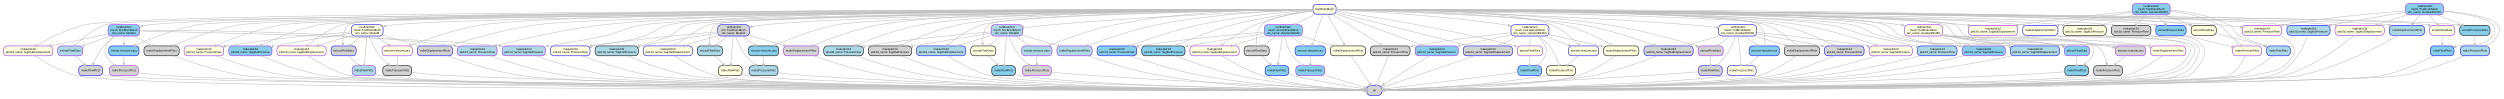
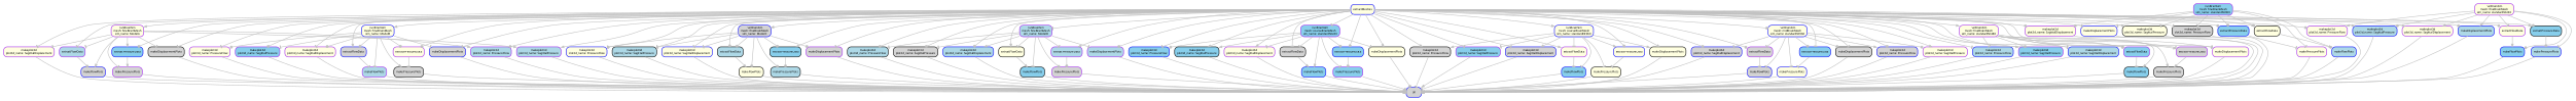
  digraph {
    bgcolor=white
    node [color=purple fillcolor=lightyellow fontname=sans fontsize=10 penwidth=2 shape=box style="rounded,filled"]
    edge [arrowhead=tee color=grey penwidth=2]
    n1 [color=blue fillcolor=lightgrey label=all]
    n2 [color=blue fillcolor=skyblue label="makeplot3d\nplot3d_name: PressureFlow"]
    n3 [fillcolor=skyblue label="runBrainSim\nmesh: coarseBrainMesh\nsim_name: standardNt240"]
    n4 [color=black fillcolor=skyblue label="makeplot3d\nplot3d_name: SagittalPressure"]
    n5 [label="makeplot3d\nplot3d_name: SagittalDisplacement"]
    n6 [color=blue fillcolor=skyblue label=makeFlowPlots]
    n7 [color=black fillcolor=lightgrey label=extractFlowData]
    n8 [fillcolor=skyblue label=makePressurePlots]
    n9 [color=blue fillcolor=skyblue label=extractPressureData]
    n10 [color=black label=makeDisplacementPlots]
-   n11 [color=blue label=fineBrainMesh]
+   n11 [color=blue label=extractMeshes]
    n12 [color=black fillcolor=lightgrey label="makeplot3d\nplot3d_name: PressureFlow"]
    n13 [color=blue label="runBrainSim\nmesh: coarseBrainMesh\nsim_name: standardNt960"]
    n14 [color=blue fillcolor=lightgrey label="makeplot3d\nplot3d_name: PressureFlow"]
    n15 [color=blue label="runBrainSim\nmesh: midBrainMesh\nsim_name: standardNt960"]
    n16 [color=black fillcolor=lightgrey label="makeplot3d\nplot3d_name: PressureFlow"]
    n17 [color=blue fillcolor=lightblue label="makeplot3d\nplot3d_name: PressureFlow"]
    n18 [label="runBrainSim\nmesh: fineBrainMesh\nsim_name: standardNt480"]
    n19 [label="makeplot3d\nplot3d_name: PressureFlow"]
    n20 [fillcolor=lightblue label="makeplot3d\nplot3d_name: PressureFlow"]
-   n21 [fillcolor=skyblue label="runBrainSim\nmesh: fineBrainMesh\nsim_name: ModelA"]
+   n21 [label="runBrainSim\nmesh: fineBrainMesh\nsim_name: ModelA"]
    n22 [label="makeplot3d\nplot3d_name: PressureFlow"]
    n23 [color=blue label="runBrainSim\nmesh: fineBrainMesh\nsim_name: ModelB"]
    n24 [color=blue label="makeplot3d\nplot3d_name: PressureFlow"]
-   n25 [color=blue fillcolor=lightgrey label="runBrainSim\nsim: fineBrainMesh\nsim_name: ModelC"]
+   n25 [color=blue fillcolor=lightgrey label="runBrainSim\nmesh: fineBrainMesh\nsim_name: ModelC"]
    n26 [color=black fillcolor=lightblue label="makeplot3d\nplot3d_name: PressureFlow"]
    n27 [fillcolor=lightblue label="runBrainSim\nmesh: fineBrainMesh\nsim_name: ModelD"]
    n28 [fillcolor=skyblue label="makeplot3d\nplot3d_name: SagittalPressure"]
    n29 [label="makeplot3d\nplot3d_name: SagittalPressure"]
    n30 [color=black label="makeplot3d\nplot3d_name: SagittalPressure"]
    n31 [fillcolor=skyblue label="makeplot3d\nplot3d_name: SagittalPressure"]
    n32 [color=blue fillcolor=lightblue label="makeplot3d\nplot3d_name: SagittalPressure"]
    n33 [fillcolor=lightblue label="makeplot3d\nplot3d_name: SagittalPressure"]
    n34 [fillcolor=skyblue label="makeplot3d\nplot3d_name: SagittalPressure"]
    n35 [color=black fillcolor=lightblue label="makeplot3d\nplot3d_name: SagittalPressure"]
    n36 [color=black fillcolor=lightgrey label="makeplot3d\nplot3d_name: SagittalPressure"]
    n37 [color=blue fillcolor=lightgrey label="makeplot3d\nplot3d_name: SagittalDisplacement"]
    n38 [color=blue fillcolor=lightgrey label="makeplot3d\nplot3d_name: SagittalDisplacement"]
    n39 [label="makeplot3d\nplot3d_name: SagittalDisplacement"]
    n40 [color=blue fillcolor=lightblue label="makeplot3d\nplot3d_name: SagittalDisplacement"]
    n41 [label="makeplot3d\nplot3d_name: SagittalDisplacement"]
    n42 [label="makeplot3d\nplot3d_name: SagittalDisplacement"]
    n43 [label="makeplot3d\nplot3d_name: SagittalDisplacement"]
    n44 [color=blue label="makeplot3d\nplot3d_name: SagittalDisplacement"]
    n45 [color=blue fillcolor=lightblue label="makeplot3d\nplot3d_name: SagittalDisplacement"]
    n46 [label=extractFlowData]
    n47 [fillcolor=lightgrey label=extractFlowData]
    n48 [color=black label=extractFlowData]
    n49 [fillcolor=skyblue label=extractFlowData]
    n50 [label=extractFlowData]
    n51 [fillcolor=lightblue label=extractFlowData]
    n52 [color=blue fillcolor=lightgrey label=extractFlowData]
    n53 [color=black fillcolor=lightblue label=extractFlowData]
    n54 [color=black label=extractFlowData]
    n55 [color=blue label=extractPressureData]
    n56 [color=blue fillcolor=skyblue label=extractPressureData]
    n57 [color=blue fillcolor=skyblue label=extractPressureData]
    n58 [fillcolor=lightgrey label=extractPressureData]
    n59 [color=black fillcolor=skyblue label=extractPressureData]
    n60 [color=blue fillcolor=skyblue label=extractPressureData]
    n61 [label=extractPressureData]
    n62 [color=black fillcolor=skyblue label=extractPressureData]
    n63 [fillcolor=lightblue label=extractPressureData]
    n64 [color=black label=makeDisplacementPlots]
    n65 [color=black fillcolor=lightgrey label=makeDisplacementPlots]
    n66 [color=blue label=makeDisplacementPlots]
    n67 [label=makeDisplacementPlots]
    n68 [color=blue fillcolor=lightblue label=makeDisplacementPlots]
    n69 [color=black fillcolor=lightgrey label=makeDisplacementPlots]
    n70 [color=blue fillcolor=lightgrey label=makeDisplacementPlots]
    n71 [fillcolor=lightgrey label=makeDisplacementPlots]
    n72 [fillcolor=lightblue label=makeDisplacementPlots]
    n73 [color=blue fillcolor=skyblue label=makeFlowPlots]
    n74 [color=black label=makePressurePlots]
    n75 [color=blue fillcolor=lightgrey label=makeFlowPlots]
    n76 [color=blue label=makePressurePlots]
    n77 [fillcolor=skyblue label="runBrainSim\nmesh: fineBrainMesh\nsim_name: standardNt960"]
    n78 [color=blue fillcolor=lightblue label=makeFlowPlots]
    n79 [label=makePressurePlots]
    n80 [color=black fillcolor=skyblue label=makeFlowPlots]
    n81 [color=black fillcolor=lightgrey label=makePressurePlots]
-   n82 [fillcolor=skyblue label="runBrainSim\nmesh: fineBrainMesh\nsim_name: standardNt240"]
+   n82 [label="runBrainSim\nmesh: fineBrainMesh\nsim_name: standardNt240"]
    n83 [color=blue fillcolor=skyblue label=makeFlowPlots]
    n84 [color=blue fillcolor=lightblue label=makePressurePlots]
    n85 [color=blue fillcolor=lightgrey label=makeFlowPlots]
    n86 [fillcolor=lightgrey label=makePressurePlots]
    n87 [fillcolor=lightblue label=makeFlowPlots]
    n88 [color=black fillcolor=lightgrey label=makePressurePlots]
    n89 [color=black label=makeFlowPlots]
    n90 [color=black fillcolor=lightblue label=makePressurePlots]
    n91 [color=black fillcolor=skyblue label=makeFlowPlots]
    n92 [fillcolor=lightgrey label=makePressurePlots]
    n2 -> n1 [arrowhead=dot]
    n3 -> n2 [arrowhead=dot]
    n3 -> n4 [arrowhead=normal]
    n3 -> n5
    n3 -> n6 [arrowhead=normal]
    n3 -> n7
    n3 -> n8
    n3 -> n9 [arrowhead=dot]
    n3 -> n10
    n4 -> n1 [arrowhead=normal]
    n5 -> n1 [arrowhead=normal]
    n6 -> n1 [arrowhead=normal]
    n7 -> n6 [arrowhead=normal]
    n8 -> n1 [arrowhead=dot]
    n9 -> n8 [arrowhead=dot]
    n10 -> n1 [arrowhead=dot]
    n11 -> n2
    n11 -> n3
    n11 -> n4 [arrowhead=normal]
    n11 -> n5 [arrowhead=normal]
    n11 -> n7
    n11 -> n9 [arrowhead=dot]
    n11 -> n10 [arrowhead=normal]
    n11 -> n12 [arrowhead=normal]
    n11 -> n13 [arrowhead=normal]
    n11 -> n14 [arrowhead=dot]
    n11 -> n15 [arrowhead=dot]
    n11 -> n16
    n11 -> n17
    n11 -> n18 [arrowhead=normal]
    n11 -> n19 [arrowhead=dot]
    n11 -> n20 [arrowhead=dot]
    n11 -> n21 [arrowhead=normal]
    n11 -> n22
    n11 -> n23 [arrowhead=normal]
    n11 -> n24 [arrowhead=dot]
    n11 -> n25 [arrowhead=normal]
    n11 -> n26 [arrowhead=dot]
    n11 -> n27
    n11 -> n28
    n11 -> n29 [arrowhead=normal]
    n11 -> n30 [arrowhead=normal]
    n11 -> n31 [arrowhead=normal]
    n11 -> n32 [arrowhead=normal]
    n11 -> n33 [arrowhead=normal]
    n11 -> n34 [arrowhead=dot]
    n11 -> n35
    n11 -> n36 [arrowhead=dot]
    n11 -> n37
    n11 -> n38 [arrowhead=dot]
    n11 -> n39 [arrowhead=dot]
    n11 -> n40
    n11 -> n41 [arrowhead=normal]
    n11 -> n42
    n11 -> n43
    n11 -> n44
    n11 -> n45 [arrowhead=dot]
    n11 -> n46 [arrowhead=normal]
    n11 -> n47 [arrowhead=dot]
    n11 -> n48 [arrowhead=normal]
    n11 -> n49 [arrowhead=dot]
    n11 -> n50 [arrowhead=dot]
    n11 -> n51
    n11 -> n52 [arrowhead=normal]
    n11 -> n53 [arrowhead=dot]
    n11 -> n54 [arrowhead=normal]
    n11 -> n55 [arrowhead=dot]
    n11 -> n56
    n11 -> n57 [arrowhead=dot]
    n11 -> n58 [arrowhead=normal]
    n11 -> n59 [arrowhead=normal]
    n11 -> n60 [arrowhead=dot]
    n11 -> n61 [arrowhead=dot]
    n11 -> n62 [arrowhead=normal]
    n11 -> n63 [arrowhead=normal]
    n11 -> n64 [arrowhead=normal]
    n11 -> n65
    n11 -> n66
    n11 -> n67
    n11 -> n68 [arrowhead=dot]
    n11 -> n69
    n11 -> n70
    n11 -> n71
    n11 -> n72 [arrowhead=dot]
    n12 -> n1
    n13 -> n12 [arrowhead=normal]
    n13 -> n28
    n13 -> n37 [arrowhead=normal]
    n13 -> n46
    n13 -> n55 [arrowhead=normal]
    n13 -> n64 [arrowhead=normal]
    n13 -> n73
    n13 -> n74
    n14 -> n1 [arrowhead=dot]
    n15 -> n14 [arrowhead=normal]
    n15 -> n29 [arrowhead=dot]
    n15 -> n38
    n15 -> n47
    n15 -> n56 [arrowhead=dot]
    n15 -> n65 [arrowhead=dot]
    n15 -> n75
    n15 -> n76
    n16 -> n1 [arrowhead=normal]
    n17 -> n1 [arrowhead=dot]
    n18 -> n17
    n18 -> n31 [arrowhead=dot]
    n18 -> n40
    n18 -> n49 [arrowhead=dot]
    n18 -> n58
    n18 -> n67
    n18 -> n80 [arrowhead=normal]
    n18 -> n81 [arrowhead=normal]
    n19 -> n1 [arrowhead=normal]
    n20 -> n1 [arrowhead=normal]
    n21 -> n20 [arrowhead=normal]
    n21 -> n33 [arrowhead=normal]
    n21 -> n42
    n21 -> n51
    n21 -> n60 [arrowhead=normal]
    n21 -> n69
    n21 -> n85 [arrowhead=normal]
    n21 -> n86
    n22 -> n1 [arrowhead=dot]
    n23 -> n22 [arrowhead=dot]
    n23 -> n34
    n23 -> n43 [arrowhead=dot]
    n23 -> n52 [arrowhead=dot]
    n23 -> n61 [arrowhead=dot]
    n23 -> n70
    n23 -> n87
    n23 -> n88 [arrowhead=normal]
    n24 -> n1 [arrowhead=normal]
    n25 -> n24
    n25 -> n35
    n25 -> n44
    n25 -> n53 [arrowhead=dot]
    n25 -> n62 [arrowhead=dot]
    n25 -> n71 [arrowhead=dot]
    n25 -> n89 [arrowhead=dot]
    n25 -> n90 [arrowhead=dot]
    n26 -> n1 [arrowhead=normal]
    n27 -> n26
    n27 -> n36
    n27 -> n45 [arrowhead=normal]
    n27 -> n54
    n27 -> n63
    n27 -> n72
    n27 -> n91
    n27 -> n92 [arrowhead=dot]
    n28 -> n1 [arrowhead=normal]
    n29 -> n1 [arrowhead=dot]
    n30 -> n1 [arrowhead=normal]
    n31 -> n1 [arrowhead=normal]
    n32 -> n1
    n33 -> n1
    n34 -> n1 [arrowhead=normal]
    n35 -> n1
    n36 -> n1 [arrowhead=normal]
    n37 -> n1
    n38 -> n1 [arrowhead=normal]
    n39 -> n1 [arrowhead=normal]
    n40 -> n1 [arrowhead=dot]
    n41 -> n1
    n42 -> n1
    n43 -> n1 [arrowhead=dot]
    n44 -> n1
    n45 -> n1
    n46 -> n73
    n47 -> n75
    n48 -> n78 [arrowhead=dot]
    n49 -> n80
    n50 -> n83 [arrowhead=normal]
    n51 -> n85 [arrowhead=dot]
    n52 -> n87
    n53 -> n89 [arrowhead=normal]
    n54 -> n91 [arrowhead=normal]
    n55 -> n74
    n56 -> n76
    n57 -> n79
    n58 -> n81 [arrowhead=normal]
    n59 -> n84 [arrowhead=dot]
    n60 -> n86 [arrowhead=normal]
    n61 -> n88
    n62 -> n90 [arrowhead=dot]
    n63 -> n92 [arrowhead=dot]
    n64 -> n1 [arrowhead=normal]
    n65 -> n1 [arrowhead=normal]
    n66 -> n1 [arrowhead=normal]
    n67 -> n1
    n68 -> n1 [arrowhead=dot]
    n69 -> n1 [arrowhead=dot]
    n70 -> n1 [arrowhead=normal]
    n71 -> n1 [arrowhead=dot]
    n72 -> n1
    n73 -> n1
    n74 -> n1
    n75 -> n1 [arrowhead=normal]
    n76 -> n1 [arrowhead=dot]
    n77 -> n16
    n77 -> n30
    n77 -> n39 [arrowhead=dot]
    n77 -> n48 [arrowhead=dot]
    n77 -> n57 [arrowhead=dot]
    n77 -> n66
    n77 -> n78 [arrowhead=normal]
    n77 -> n79
    n78 -> n1
    n79 -> n1
    n80 -> n1
    n81 -> n1 [arrowhead=normal]
    n82 -> n19 [arrowhead=normal]
    n82 -> n32 [arrowhead=dot]
    n82 -> n41 [arrowhead=normal]
    n82 -> n50
    n82 -> n59 [arrowhead=dot]
    n82 -> n68 [arrowhead=normal]
    n82 -> n83 [arrowhead=dot]
    n82 -> n84
    n83 -> n1 [arrowhead=normal]
    n84 -> n1
    n85 -> n1
    n86 -> n1 [arrowhead=normal]
    n87 -> n1 [arrowhead=dot]
    n88 -> n1 [arrowhead=normal]
    n89 -> n1 [arrowhead=dot]
    n90 -> n1
    n91 -> n1 [arrowhead=normal]
    n92 -> n1 [arrowhead=dot]
  }
